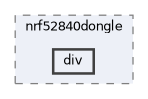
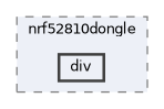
  digraph {
    compound=true
    n1 [color=grey25 fillcolor="#edf0f7" fontname=Helvetica fontsize=10 height=0.2 label=div shape=box style="filled,bold" width=0.4]
    subgraph cluster_1 {
      bgcolor="#edf0f7"
      fontname=Helvetica
      fontsize=10
-     label=nrf52840dongle
+     label=nrf52810dongle
      pencolor=grey50
      style="filled,dashed"
      n1
    }
  }
